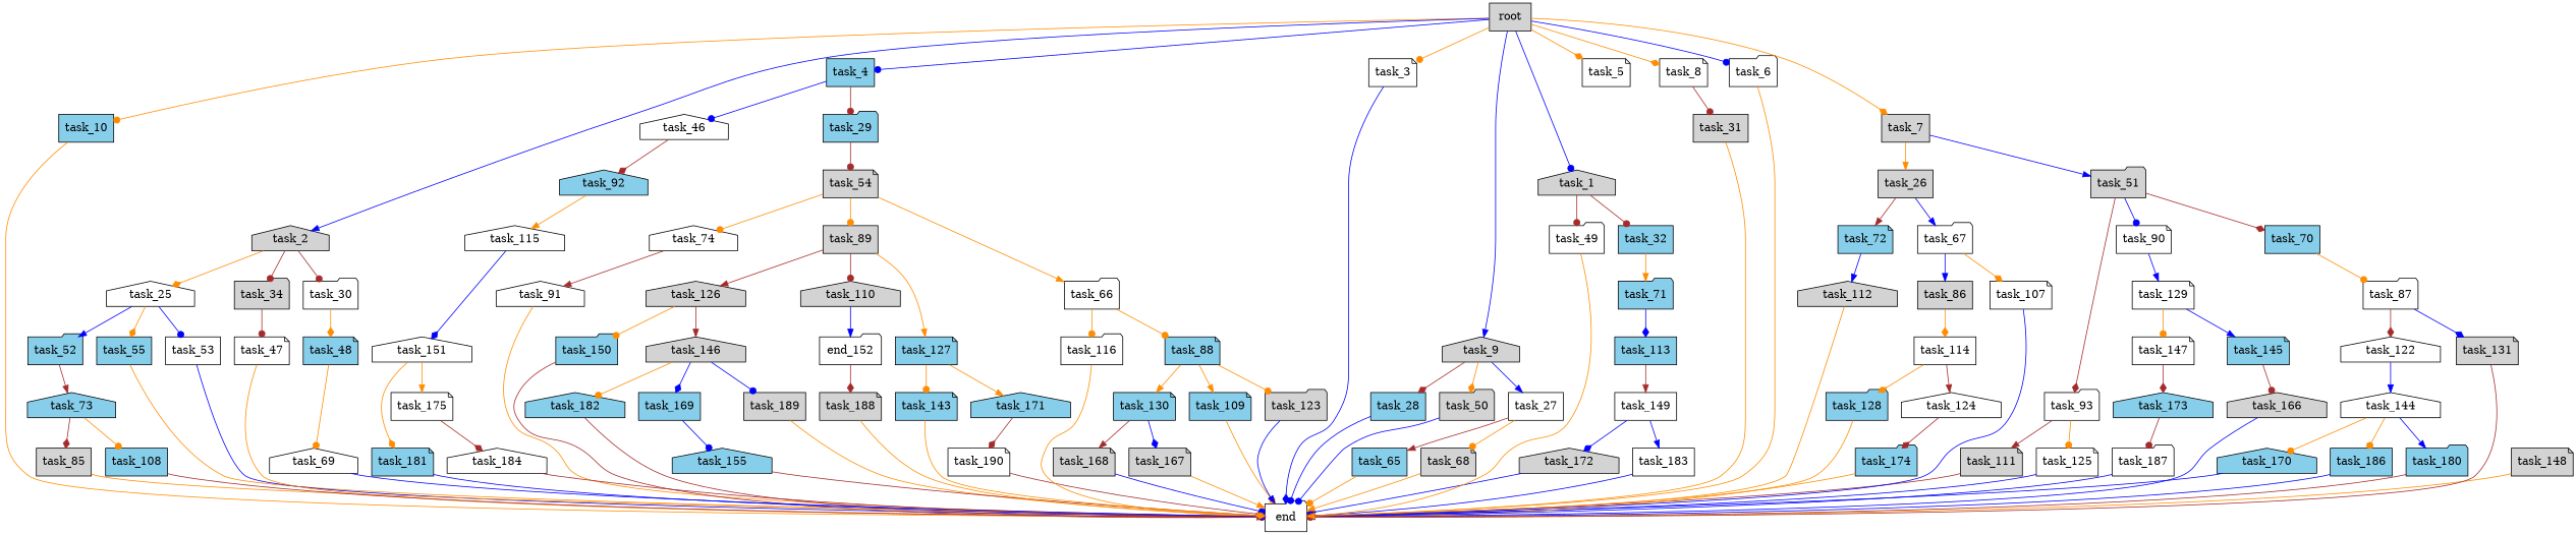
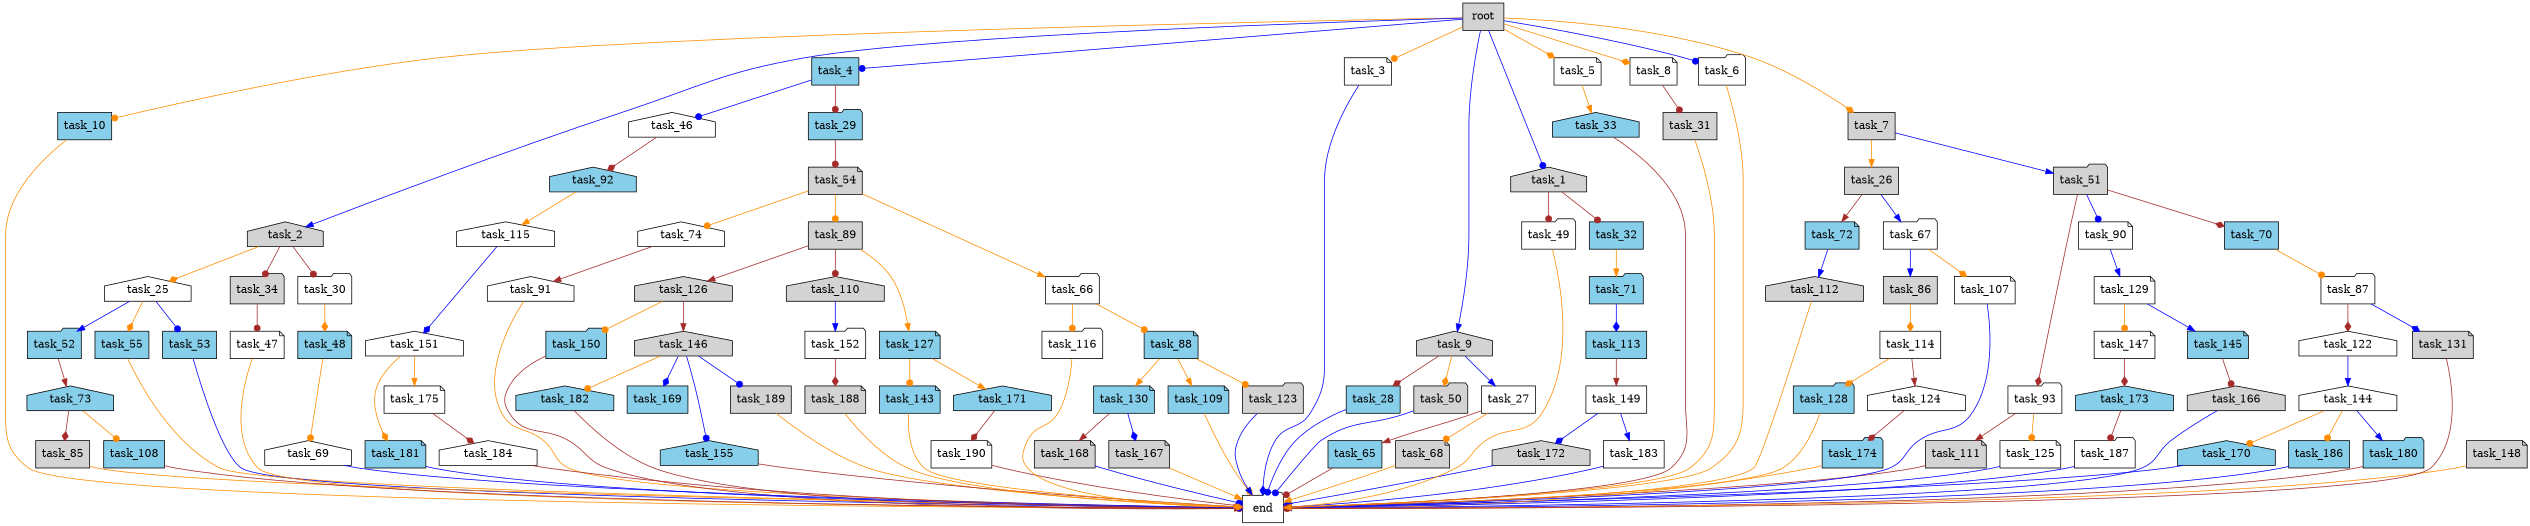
  digraph {
    node [fillcolor=white shape=house style=filled]
    edge [arrowhead=dot color=darkorange]
    task_65 [fillcolor=skyblue shape=box]
    end [shape=folder]
    task_113 [fillcolor=skyblue shape=box]
    task_149 [shape=box]
    task_172 [fillcolor=lightgrey]
    task_183 [shape=box]
    task_190 [shape=note]
    task_112 [fillcolor=lightgrey]
    task_72 [fillcolor=skyblue shape=note]
    task_54 [fillcolor=lightgrey shape=note]
    task_74
    task_89 [fillcolor=lightgrey shape=box]
    task_66 [shape=folder]
    task_91
    task_126 [fillcolor=lightgrey]
    task_110 [fillcolor=lightgrey]
    task_127 [fillcolor=skyblue shape=note]
    task_116 [shape=folder]
    task_88 [fillcolor=skyblue shape=note]
    task_166 [fillcolor=lightgrey]
    task_25
    task_52 [fillcolor=skyblue shape=folder]
    task_55 [fillcolor=skyblue shape=box]
-   task_53 [shape=box]
+   task_53 [fillcolor=skyblue shape=box]
    task_73 [fillcolor=skyblue]
    task_150 [fillcolor=skyblue shape=folder]
    task_46
    task_92 [fillcolor=skyblue]
    task_115
    task_34 [fillcolor=lightgrey shape=folder]
    task_47 [shape=note]
    task_170 [fillcolor=skyblue]
    task_10 [fillcolor=skyblue shape=box]
    task_93 [shape=folder]
    task_111 [fillcolor=lightgrey shape=note]
    task_125 [shape=note]
    task_28 [fillcolor=skyblue shape=box]
    task_49 [shape=folder]
    task_71 [fillcolor=skyblue shape=folder]
    task_31 [fillcolor=lightgrey shape=box]
    task_50 [fillcolor=lightgrey shape=folder]
    task_146 [fillcolor=lightgrey]
    task_182 [fillcolor=skyblue]
    task_169 [fillcolor=skyblue shape=box]
    task_189 [fillcolor=lightgrey shape=box]
    n46 [fillcolor=skyblue label=task_155]
    task_90 [shape=note]
    task_129 [shape=note]
    task_147 [shape=note]
    task_145 [fillcolor=skyblue shape=note]
    task_114 [shape=box]
    task_128 [fillcolor=skyblue shape=folder]
    task_124
    task_174 [fillcolor=skyblue shape=folder]
    task_27 [shape=box]
    task_68 [fillcolor=lightgrey shape=note]
    task_168 [fillcolor=lightgrey shape=note]
    task_173 [fillcolor=skyblue]
    task_187 [shape=folder]
    task_122
    task_144
    task_186 [fillcolor=skyblue shape=box]
    task_180 [fillcolor=skyblue shape=folder]
    task_148 [fillcolor=lightgrey shape=note]
    task_85 [fillcolor=lightgrey shape=box]
    task_108 [fillcolor=skyblue shape=box]
    task_2 [fillcolor=lightgrey]
    task_30 [shape=folder]
    task_48 [fillcolor=skyblue shape=note]
    task_69
    task_67 [shape=folder]
    task_86 [fillcolor=lightgrey shape=box]
    task_107 [shape=note]
-   task_152 [shape=folder label=end_152]
+   task_152 [shape=folder]
    task_188 [fillcolor=lightgrey shape=note]
    task_151
    task_181 [fillcolor=skyblue shape=note]
    task_175 [shape=note]
    task_130 [fillcolor=skyblue shape=note]
    task_167 [fillcolor=lightgrey shape=note]
+   task_33 [fillcolor=skyblue]
    task_4 [fillcolor=skyblue shape=box]
    task_29 [fillcolor=skyblue shape=folder]
    task_109 [fillcolor=skyblue shape=note]
    task_184
    task_143 [fillcolor=skyblue shape=note]
    task_171 [fillcolor=skyblue]
    task_3 [shape=note]
    task_9 [fillcolor=lightgrey]
    task_32 [fillcolor=skyblue shape=box]
    task_1 [fillcolor=lightgrey]
    task_26 [fillcolor=lightgrey shape=box]
    task_5 [shape=note]
    task_123 [fillcolor=lightgrey shape=folder]
    task_8 [shape=note]
    task_87 [shape=folder]
    task_131 [fillcolor=lightgrey shape=note]
    root [fillcolor=lightgrey shape=box]
    task_6 [shape=folder]
    task_7 [fillcolor=lightgrey shape=box]
    task_51 [fillcolor=lightgrey shape=folder]
    task_70 [fillcolor=skyblue shape=box]
-   task_65 -> end
+   task_65 -> end [color=brown]
    task_113 -> task_149 [arrowhead=normal color=brown]
    task_149 -> task_172 [arrowhead=diamond color=blue]
    task_149 -> task_183 [arrowhead=normal color=blue]
    task_172 -> end [arrowhead=diamond color=blue]
    task_183 -> end [arrowhead=diamond color=blue]
    task_190 -> end [arrowhead=diamond color=brown]
    task_112 -> end [arrowhead=normal]
    task_72 -> task_112 [arrowhead=normal color=blue]
    task_54 -> task_74
    task_54 -> task_89
    task_54 -> task_66 [arrowhead=normal]
    task_74 -> task_91 [arrowhead=normal color=brown]
    task_89 -> task_126 [arrowhead=normal color=brown]
    task_89 -> task_110 [color=brown]
    task_89 -> task_127 [arrowhead=normal]
    task_66 -> task_116
    task_66 -> task_88
    task_91 -> end [arrowhead=diamond]
    task_126 -> task_150
    task_126 -> task_146 [arrowhead=normal color=brown]
    task_110 -> task_152 [arrowhead=normal color=blue]
    task_127 -> task_143
    task_127 -> task_171 [arrowhead=normal]
    task_116 -> end [arrowhead=normal]
    task_88 -> task_130 [arrowhead=normal]
    task_88 -> task_109 [arrowhead=normal]
    task_88 -> task_123
    task_166 -> end [arrowhead=diamond color=blue]
    task_25 -> task_52 [arrowhead=normal color=blue]
    task_25 -> task_55 [arrowhead=diamond]
    task_25 -> task_53 [color=blue]
    task_52 -> task_73 [arrowhead=normal color=brown]
    task_55 -> end
    task_53 -> end [arrowhead=normal color=blue]
    task_73 -> task_85 [arrowhead=diamond color=brown]
    task_73 -> task_108
    task_150 -> end [arrowhead=normal color=brown]
    task_46 -> task_92 [arrowhead=diamond color=brown]
    task_92 -> task_115 [arrowhead=normal]
    task_115 -> task_151 [arrowhead=diamond color=blue]
    task_34 -> task_47 [color=brown]
    task_47 -> end [arrowhead=normal]
    task_170 -> end [arrowhead=diamond color=blue]
    task_10 -> end
    task_93 -> task_111 [arrowhead=normal color=brown]
    task_93 -> task_125
    task_111 -> end [arrowhead=diamond color=brown]
    task_125 -> end [arrowhead=diamond color=blue]
    task_28 -> end [color=blue]
    task_49 -> end [arrowhead=diamond]
    task_71 -> task_113 [arrowhead=diamond color=blue]
    task_31 -> end [arrowhead=normal]
    task_50 -> end [color=blue]
    task_146 -> task_182
    task_146 -> task_169 [arrowhead=diamond color=blue]
    task_146 -> task_189 [color=blue]
    task_182 -> end [color=brown]
-   task_169 -> n46 [color=blue]
+   task_146 -> n46 [color=blue]
    task_189 -> end [arrowhead=normal]
    n46 -> end [arrowhead=diamond color=brown]
    task_90 -> task_129 [arrowhead=normal color=blue]
    task_129 -> task_147
    task_129 -> task_145 [arrowhead=normal color=blue]
    task_147 -> task_173 [arrowhead=diamond color=brown]
    task_145 -> task_166 [color=brown]
    task_114 -> task_128 [arrowhead=diamond]
    task_114 -> task_124 [arrowhead=normal color=brown]
    task_128 -> end [arrowhead=normal]
    task_124 -> task_174 [arrowhead=diamond color=brown]
    task_174 -> end
    task_27 -> task_65 [arrowhead=normal color=brown]
    task_27 -> task_68
    task_68 -> end [arrowhead=normal]
    task_168 -> end [color=blue]
    task_173 -> task_187 [color=brown]
    task_187 -> end [color=blue]
    task_122 -> task_144 [arrowhead=normal color=blue]
    task_144 -> task_170
    task_144 -> task_186
    task_144 -> task_180 [arrowhead=normal color=blue]
    task_186 -> end [arrowhead=normal color=blue]
    task_180 -> end [arrowhead=diamond color=brown]
    task_148 -> end [arrowhead=diamond]
    task_85 -> end
    task_108 -> end [color=brown]
    task_2 -> task_25 [arrowhead=diamond]
    task_2 -> task_34 [color=brown]
    task_2 -> task_30 [color=brown]
    task_30 -> task_48 [arrowhead=diamond]
    task_48 -> task_69
    task_69 -> end [arrowhead=diamond color=blue]
    task_67 -> task_86 [arrowhead=normal color=blue]
    task_67 -> task_107 [arrowhead=diamond]
    task_86 -> task_114 [arrowhead=diamond]
    task_107 -> end [arrowhead=diamond color=blue]
    task_152 -> task_188 [arrowhead=diamond color=brown]
    task_188 -> end [arrowhead=normal]
    task_151 -> task_181 [arrowhead=diamond]
    task_151 -> task_175 [arrowhead=normal]
    task_181 -> end [color=blue]
    task_175 -> task_184 [arrowhead=diamond color=brown]
    task_130 -> task_168 [arrowhead=normal color=brown]
    task_130 -> task_167 [arrowhead=diamond color=blue]
    task_167 -> end [arrowhead=normal]
+   task_33 -> end [arrowhead=diamond color=brown]
    task_4 -> task_46 [color=blue]
    task_4 -> task_29 [color=brown]
    task_29 -> task_54 [color=brown]
    task_109 -> end [arrowhead=diamond]
    task_184 -> end [arrowhead=normal color=brown]
    task_143 -> end [arrowhead=diamond]
    task_171 -> task_190 [arrowhead=diamond color=brown]
    task_3 -> end [arrowhead=diamond color=blue]
    task_9 -> task_28 [arrowhead=diamond color=brown]
    task_9 -> task_50 [arrowhead=diamond]
    task_9 -> task_27 [arrowhead=normal color=blue]
    task_32 -> task_71 [arrowhead=normal]
    task_1 -> task_49 [color=brown]
    task_1 -> task_32 [color=brown]
    task_26 -> task_72 [arrowhead=normal color=brown]
    task_26 -> task_67 [arrowhead=normal color=blue]
+   task_5 -> task_33 [arrowhead=normal]
    task_123 -> end [arrowhead=normal color=blue]
    task_8 -> task_31 [color=brown]
    task_87 -> task_122 [arrowhead=diamond color=brown]
    task_87 -> task_131 [arrowhead=diamond color=blue]
    task_131 -> end [color=brown]
    root -> task_10
    root -> task_2 [arrowhead=normal color=blue]
    root -> task_4 [color=blue]
    root -> task_3
    root -> task_9 [arrowhead=normal color=blue]
    root -> task_1 [color=blue]
    root -> task_5 [arrowhead=diamond]
    root -> task_8 [arrowhead=diamond]
    root -> task_6 [color=blue]
    root -> task_7 [arrowhead=diamond]
    task_6 -> end [arrowhead=normal]
    task_7 -> task_26 [arrowhead=normal]
    task_7 -> task_51 [arrowhead=normal color=blue]
    task_51 -> task_93 [arrowhead=diamond color=brown]
    task_51 -> task_90 [color=blue]
    task_51 -> task_70 [arrowhead=diamond color=brown]
    task_70 -> task_87
  }
